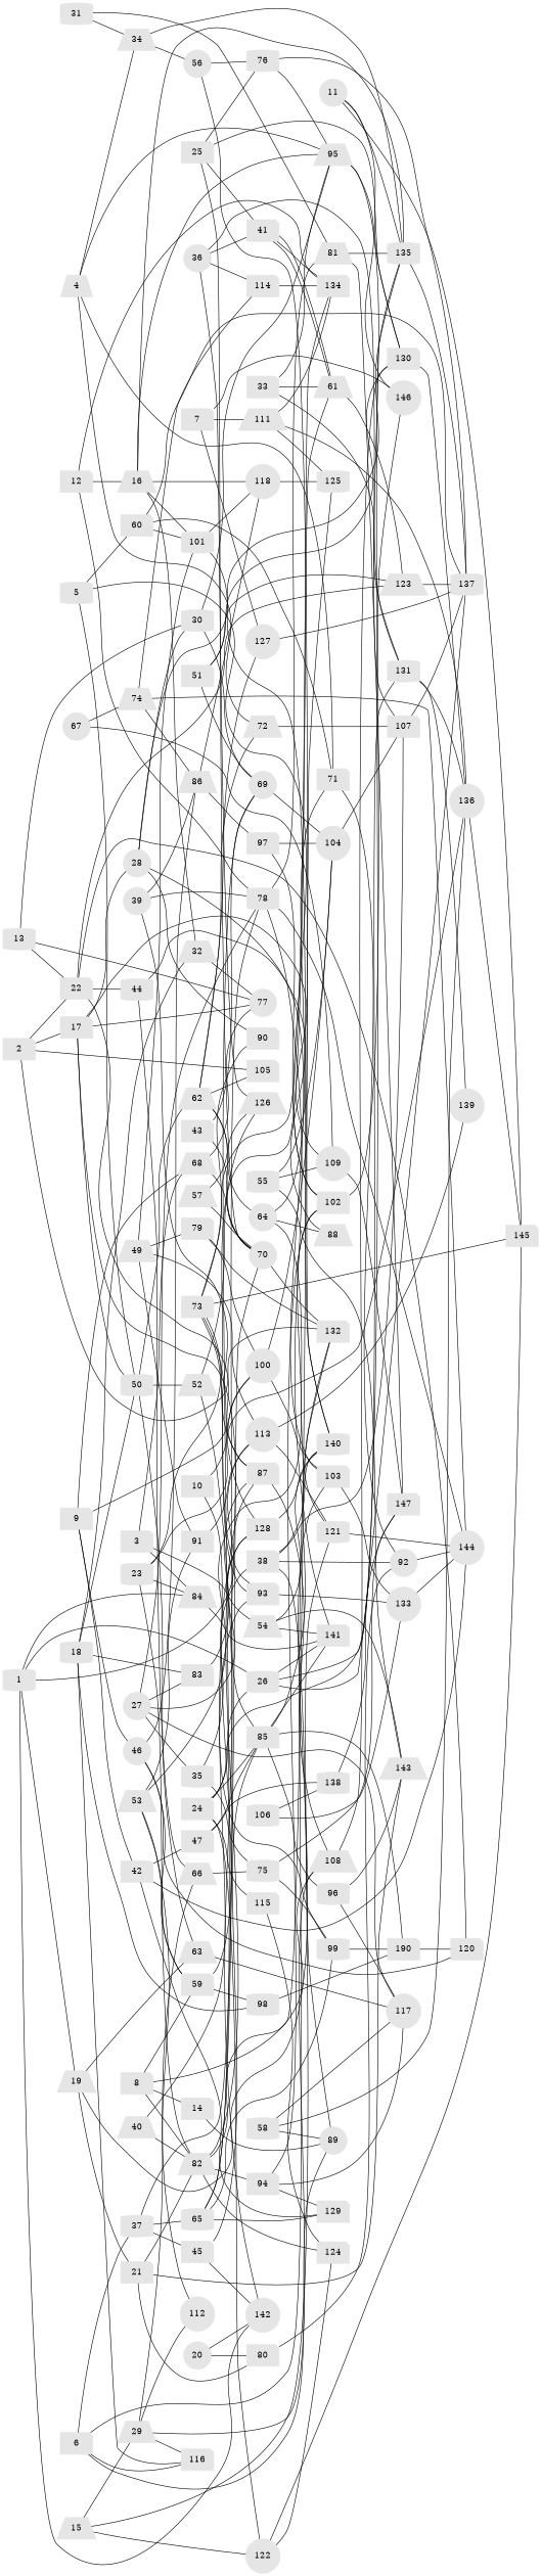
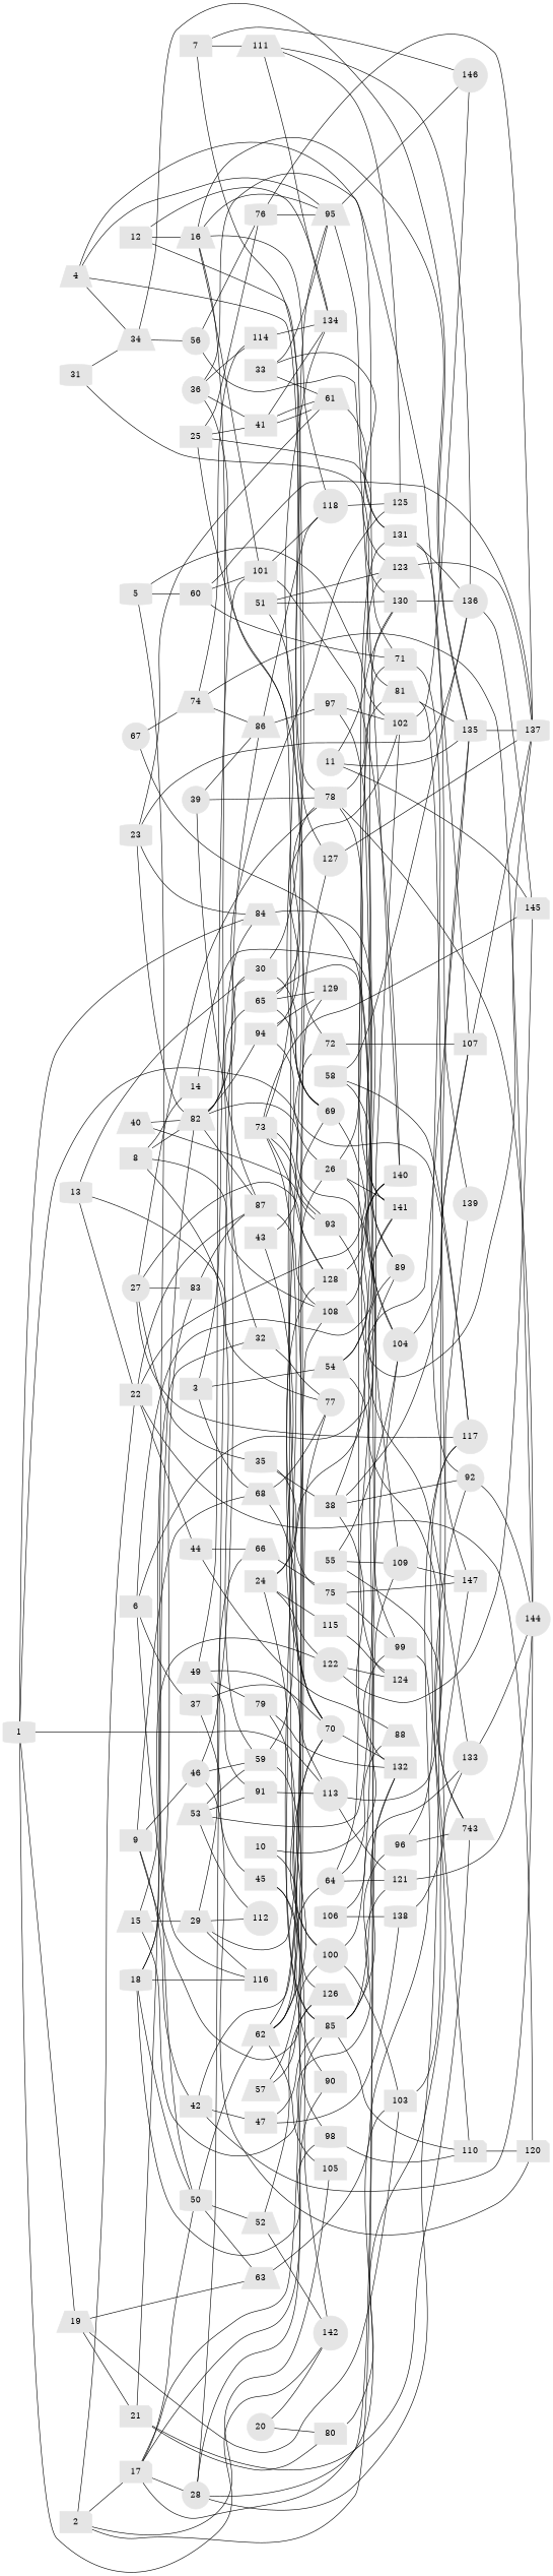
  graph {
    rankdir=LR
    node [color=gray90 shape=note style=filled]
    1 [shape=cylinder]
    19 [shape=trapezium]
    26 [shape=cylinder]
    84 [shape=trapezium]
    113 [shape=circle]
    142 [shape=circle]
    21
    63 [shape=trapezium]
    103
    131 [shape=cylinder]
    137 [shape=cylinder]
    141
    121 [shape=cylinder]
    139 [shape=circle]
    2
    17
    22
    105
    132
    50 [shape=cylinder]
    77 [shape=circle]
    28 [shape=circle]
    85
    109 [shape=circle]
    44 [shape=cylinder]
    87
    120
    123 [shape=trapezium]
    3
    54 [shape=trapezium]
    68 [shape=trapezium]
    140 [shape=cylinder]
-   143 [shape=trapezium]
+   143 [shape=trapezium label=743]
    70 [shape=circle]
    4 [shape=trapezium]
    34 [shape=trapezium]
    71
    72 [shape=trapezium]
    95 [shape=trapezium]
    135 [shape=cylinder]
    56 [shape=circle]
    92 [shape=circle]
    107
    146 [shape=circle]
    5 [shape=cylinder]
    60
    102
    52 [shape=trapezium]
    62 [shape=trapezium]
    101 [shape=cylinder]
    37 [shape=cylinder]
    6
    89 [shape=circle]
    116
    45
    65 [shape=cylinder]
    111 [shape=trapezium]
    7
    127 [shape=circle]
    134
    136 [shape=circle]
    125 [shape=cylinder]
    8
    14
    59
    82 [shape=trapezium]
    108 [shape=trapezium]
    98 [shape=cylinder]
    128
    94
    124
    130
    9
    42
    100 [shape=circle]
    46 [shape=circle]
    47
    129
    144 [shape=circle]
    66 [shape=trapezium]
    88 [shape=trapezium]
    104 [shape=circle]
    10
    99 [shape=cylinder]
-   110 [label=190]
+   110
    11 [shape=circle]
    145
    16 [shape=trapezium]
    12
    78 [shape=cylinder]
    32 [shape=trapezium]
    118 [shape=circle]
    81 [shape=trapezium]
    13 [shape=cylinder]
    30 [shape=cylinder]
    69 [shape=circle]
    15 [shape=trapezium]
    29 [shape=trapezium]
    122 [shape=circle]
    112 [shape=circle]
    90
    96 [shape=cylinder]
    147
    18 [shape=cylinder]
    83
    80
    117 [shape=circle]
    133 [shape=circle]
    20 [shape=circle]
    23 [shape=cylinder]
    61 [shape=trapezium]
    24
    115
    25
    41
    76 [shape=cylinder]
    27 [shape=circle]
    35 [shape=cylinder]
    38
    75 [shape=cylinder]
    31 [shape=cylinder]
    33
    36 [shape=circle]
    114
    126 [shape=trapezium]
    39 [shape=circle]
    86 [shape=trapezium]
    97
    40 [shape=trapezium]
    93
    138 [shape=cylinder]
    43
    49 [shape=trapezium]
    79
    91
    64 [shape=circle]
    51
    53 [shape=trapezium]
    55 [shape=cylinder]
    57 [shape=trapezium]
    58 [shape=cylinder]
    67 [shape=circle]
    74 [shape=trapezium]
    73
    106 [shape=cylinder]
    1 -- 19
    1 -- 26
    1 -- 84
    1 -- 113
    1 -- 142
    19 -- 21
    19 -- 63
    19 -- 103
    26 -- 131
    26 -- 137
    26 -- 141
    84 -- 141
    113 -- 121
    113 -- 139
    21 -- 143
    21 -- 82
    21 -- 80
    63 -- 117
    103 -- 133
    131 -- 139
    131 -- 136
    121 -- 144
    2 -- 17
    2 -- 22
    2 -- 105
    2 -- 132
    17 -- 50
    17 -- 77
    17 -- 28
    17 -- 85
    17 -- 109
    22 -- 44
    22 -- 87
    22 -- 120
    22 -- 123
    50 -- 63
    50 -- 52
    50 -- 62
    28 -- 103
    28 -- 135
    28 -- 30
    28 -- 90
    85 -- 141
    85 -- 132
    85 -- 110
    85 -- 96
    109 -- 147
    44 -- 66
    44 -- 88
    87 -- 108
    123 -- 137
    3 -- 84
    3 -- 54
    3 -- 68
    54 -- 141
    54 -- 140
    54 -- 143
    68 -- 77
    68 -- 70
    70 -- 132
    4 -- 34
    4 -- 71
    4 -- 72
    4 -- 95
    34 -- 135
    34 -- 56
    71 -- 92
    72 -- 107
    95 -- 131
    95 -- 146
    135 -- 137
    56 -- 140
    56 -- 76
    92 -- 144
    107 -- 137
    5 -- 50
    5 -- 60
    5 -- 102
    60 -- 137
    60 -- 71
    60 -- 101
    102 -- 146
    52 -- 142
    52 -- 126
    62 -- 105
    62 -- 70
    62 -- 72
    62 -- 127
    62 -- 64
    101 -- 140
    101 -- 118
    37 -- 70
    37 -- 45
-   37 -- 65
+   82 -- 65
    6 -- 140
    6 -- 37
    6 -- 89
    6 -- 116
    45 -- 142
    45 -- 85
    65 -- 129
    65 -- 99
    65 -- 78
    65 -- 69
    111 -- 134
    111 -- 136
    111 -- 125
    7 -- 146
    7 -- 111
    7 -- 127
    127 -- 137
    136 -- 145
    8 -- 14
    8 -- 59
    8 -- 82
    8 -- 108
    14 -- 89
    59 -- 98
    59 -- 128
    82 -- 87
    82 -- 125
    82 -- 94
    82 -- 124
    108 -- 130
    98 -- 110
    128 -- 140
    94 -- 102
    94 -- 129
    94 -- 117
    130 -- 136
    9 -- 68
    9 -- 42
    9 -- 100
    9 -- 46
    42 -- 47
    42 -- 129
    42 -- 144
    100 -- 103
    100 -- 104
    46 -- 120
    46 -- 59
    46 -- 86
    47 -- 85
    47 -- 138
    66 -- 75
    104 -- 107
    10 -- 100
    10 -- 99
    99 -- 110
    110 -- 120
    11 -- 135
    11 -- 130
    11 -- 145
    16 -- 95
    16 -- 135
    16 -- 101
    16 -- 32
    16 -- 118
    12 -- 134
    12 -- 16
    12 -- 78
    78 -- 141
    78 -- 144
    78 -- 81
    32 -- 77
    118 -- 125
    81 -- 135
    81 -- 147
    13 -- 22
    13 -- 77
    13 -- 30
    30 -- 95
    30 -- 69
    69 -- 104
    15 -- 121
    15 -- 29
    15 -- 122
    29 -- 116
    29 -- 108
    29 -- 66
    29 -- 112
    122 -- 124
    122 -- 145
    96 -- 143
    96 -- 117
    18 -- 50
    18 -- 116
    18 -- 98
    18 -- 32
    18 -- 83
    83 -- 87
    80 -- 92
    133 -- 144
    20 -- 142
    20 -- 80
    23 -- 84
    23 -- 136
    23 -- 82
    23 -- 61
    61 -- 123
    24 -- 26
    24 -- 85
    24 -- 135
    24 -- 122
    24 -- 115
    115 -- 124
    25 -- 70
    25 -- 130
    25 -- 41
    25 -- 76
    41 -- 134
    41 -- 61
    41 -- 61
    76 -- 137
    76 -- 95
    27 -- 128
    27 -- 78
    27 -- 83
    27 -- 117
    27 -- 35
    35 -- 38
    35 -- 75
    38 -- 132
    38 -- 92
    38 -- 107
    38 -- 89
    75 -- 99
    75 -- 147
    31 -- 34
    31 -- 81
    33 -- 131
    33 -- 95
    33 -- 61
    36 -- 107
    36 -- 41
    36 -- 114
    36 -- 126
    114 -- 134
    39 -- 87
    39 -- 78
    39 -- 86
    86 -- 118
    86 -- 97
    97 -- 102
    97 -- 104
    40 -- 82
    40 -- 93
    93 -- 133
    138 -- 147
    43 -- 70
    43 -- 69
    49 -- 113
    49 -- 101
    49 -- 79
    49 -- 91
    79 -- 132
    79 -- 100
    91 -- 113
    64 -- 121
    64 -- 71
    64 -- 88
    51 -- 123
    51 -- 130
    51 -- 69
    53 -- 102
    53 -- 59
    53 -- 112
    53 -- 91
    55 -- 109
    55 -- 143
    55 -- 104
    57 -- 70
    57 -- 126
    58 -- 89
    58 -- 136
    58 -- 117
    67 -- 109
    67 -- 74
    74 -- 144
    74 -- 114
    74 -- 86
    73 -- 134
    73 -- 128
    73 -- 145
    73 -- 90
    73 -- 93
    73 -- 93
    106 -- 133
    106 -- 138
  }
